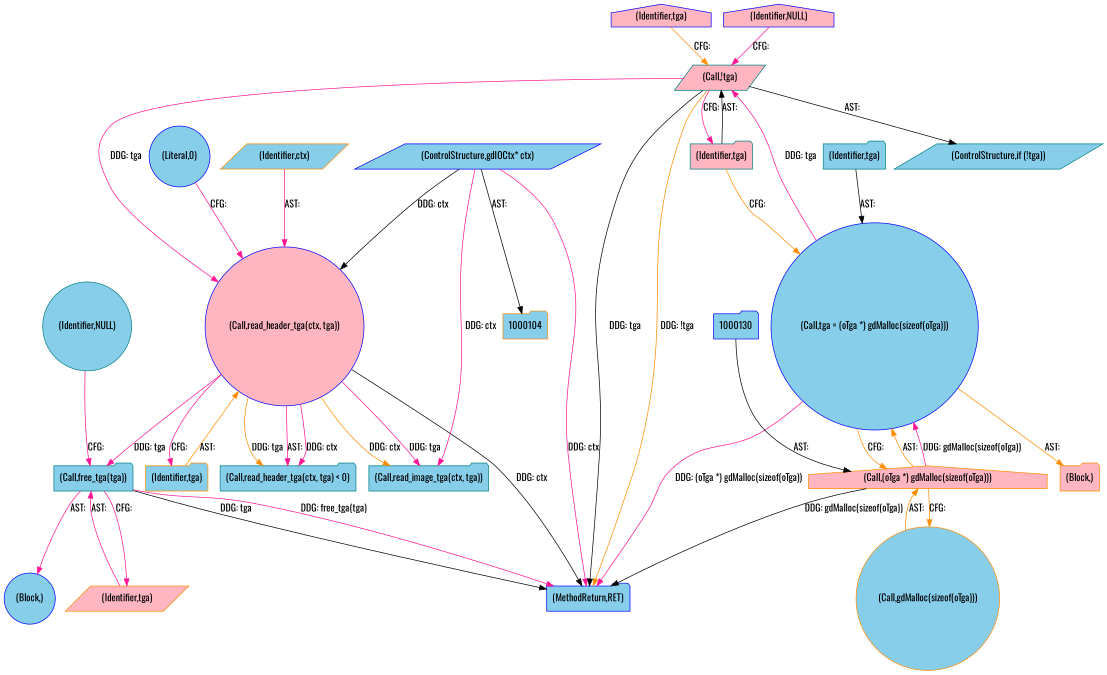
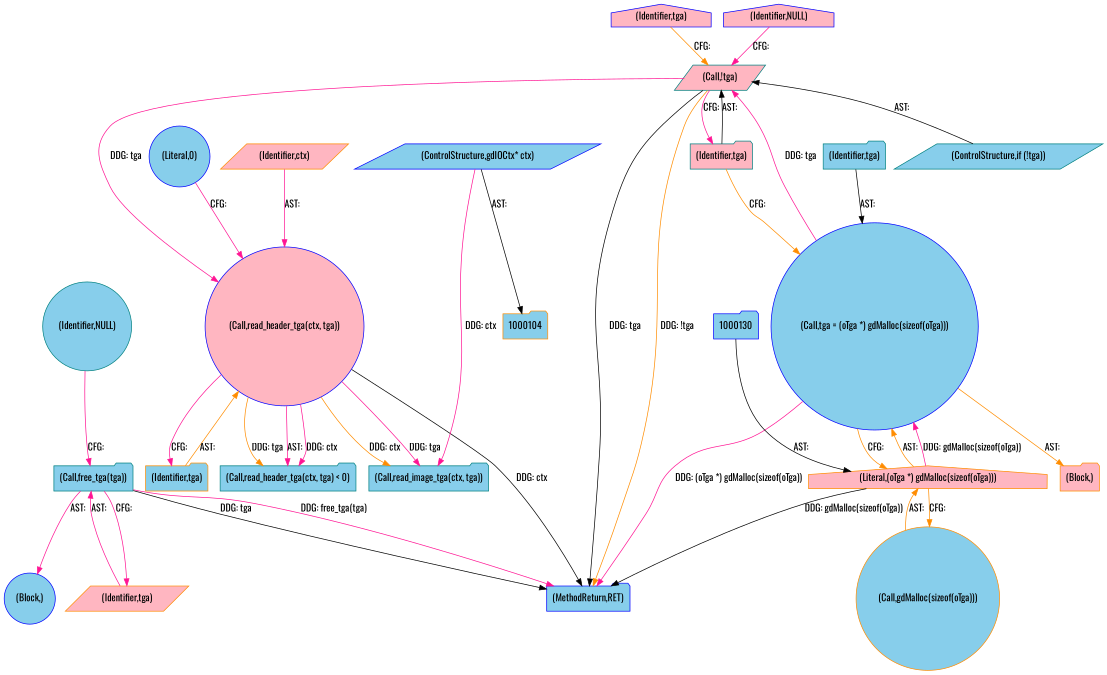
  digraph {
    fontname=Oswald
    node [color=blue fillcolor=skyblue fontname=Oswald shape=folder style=filled]
    edge [color=deeppink fontname=Oswald]
    n1 [color=teal label="(Call,free_tga(tga))"]
    n2 [label="(Block,)" shape=circle]
    n3 [label="(MethodReturn,RET)"]
    n4 [color=darkorange fillcolor=lightpink label="(Identifier,tga)" shape=parallelogram]
    n5 [fillcolor=lightpink label="(Call,read_header_tga(ctx, tga))" shape=circle]
    n6 [color=teal label="(Call,read_image_tga(ctx, tga))"]
    n7 [color=darkorange label="(Identifier,tga)"]
    n8 [color=teal label="(Call,read_header_tga(ctx, tga) < 0)"]
    n9 [label="(ControlStructure,gdIOCtx* ctx)" shape=parallelogram]
    1000104 [color=darkorange]
    n11 [color=teal fillcolor=lightpink label="(Call,!tga)" shape=parallelogram]
    n12 [color=teal label="(ControlStructure,if (!tga))" shape=parallelogram]
    n13 [color=teal fillcolor=lightpink label="(Identifier,tga)"]
    n14 [label="(Call,tga = (oTga *) gdMalloc(sizeof(oTga)))" shape=circle]
-   n15 [color=darkorange fillcolor=lightpink label="(Call,(oTga *) gdMalloc(sizeof(oTga)))" shape=house]
+   n15 [color=darkorange fillcolor=lightpink label="(Literal,(oTga *) gdMalloc(sizeof(oTga)))" shape=house]
    n16 [color=darkorange fillcolor=lightpink label="(Block,)"]
    n17 [color=darkorange label="(Call,gdMalloc(sizeof(oTga)))" shape=circle]
    n18 [color=teal label="(Identifier,tga)"]
    n19 [label="(Literal,0)" shape=circle]
    n20 [fillcolor=lightpink label="(Identifier,tga)" shape=house]
    n21 [fillcolor=lightpink label="(Identifier,NULL)" shape=house]
-   n22 [color=darkorange label="(Identifier,ctx)" shape=parallelogram]
+   n22 [color=darkorange fillcolor=lightpink label="(Identifier,ctx)" shape=parallelogram]
    n23 [color=teal label="(Identifier,NULL)" shape=circle]
    1000130
    n1 -> n2 [label="AST: "]
    n1 -> n3 [label="DDG: free_tga(tga)"]
    n1 -> n3 [color=black label="DDG: tga"]
    n1 -> n4 [label="CFG: "]
    n4 -> n1 [label="AST: "]
-   n5 -> n1 [label="DDG: tga"]
    n5 -> n3 [color=black label="DDG: ctx"]
    n5 -> n6 [color=darkorange label="DDG: ctx"]
    n5 -> n6 [label="DDG: tga"]
    n5 -> n7 [label="CFG: "]
    n5 -> n8 [label="AST: "]
    n5 -> n8 [label="DDG: ctx"]
    n5 -> n8 [color=darkorange label="DDG: tga"]
    n7 -> n5 [color=darkorange label="AST: "]
-   n9 -> n3 [label="DDG: ctx"]
-   n9 -> n5 [color=black label="DDG: ctx"]
    n9 -> n6 [label="DDG: ctx"]
    n9 -> 1000104 [color=black label="AST: "]
    n11 -> n3 [color=darkorange label="DDG: !tga"]
    n11 -> n3 [color=black label="DDG: tga"]
    n11 -> n5 [label="DDG: tga"]
-   n11 -> n12 [color=black label="AST: "]
+   n12 -> n11 [color=black label="AST: "]
    n11 -> n13 [label="CFG: "]
    n13 -> n11 [color=black label="AST: "]
    n13 -> n14 [color=darkorange label="CFG: "]
    n14 -> n3 [label="DDG: (oTga *) gdMalloc(sizeof(oTga))"]
    n14 -> n11 [label="DDG: tga"]
    n14 -> n15 [color=darkorange label="CFG: "]
    n14 -> n16 [color=darkorange label="AST: "]
    n15 -> n3 [color=black label="DDG: gdMalloc(sizeof(oTga))"]
    n15 -> n14 [color=darkorange label="AST: "]
    n15 -> n14 [label="DDG: gdMalloc(sizeof(oTga))"]
    n15 -> n17 [color=darkorange label="CFG: "]
    n17 -> n15 [color=darkorange label="AST: "]
    n18 -> n14 [color=black label="AST: "]
    n19 -> n5 [label="CFG: "]
    n20 -> n11 [color=darkorange label="CFG: "]
    n21 -> n11 [label="CFG: "]
    n22 -> n5 [label="AST: "]
    n23 -> n1 [label="CFG: "]
    1000130 -> n15 [color=black label="AST: "]
  }
